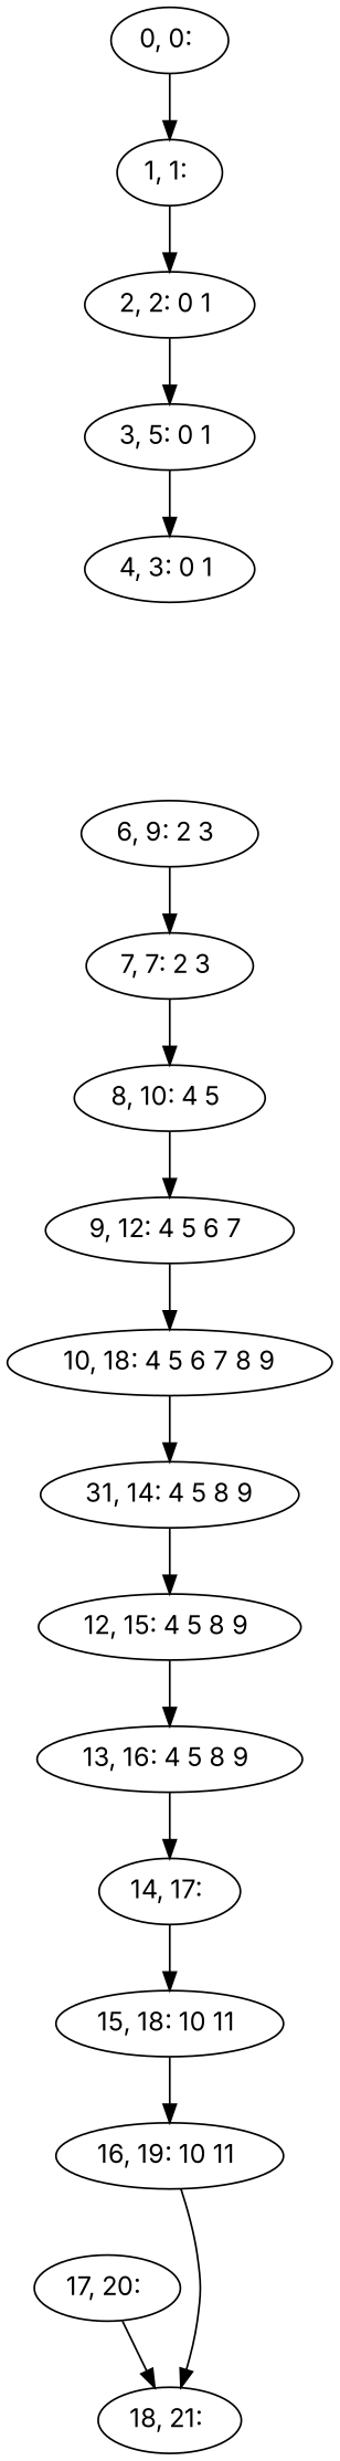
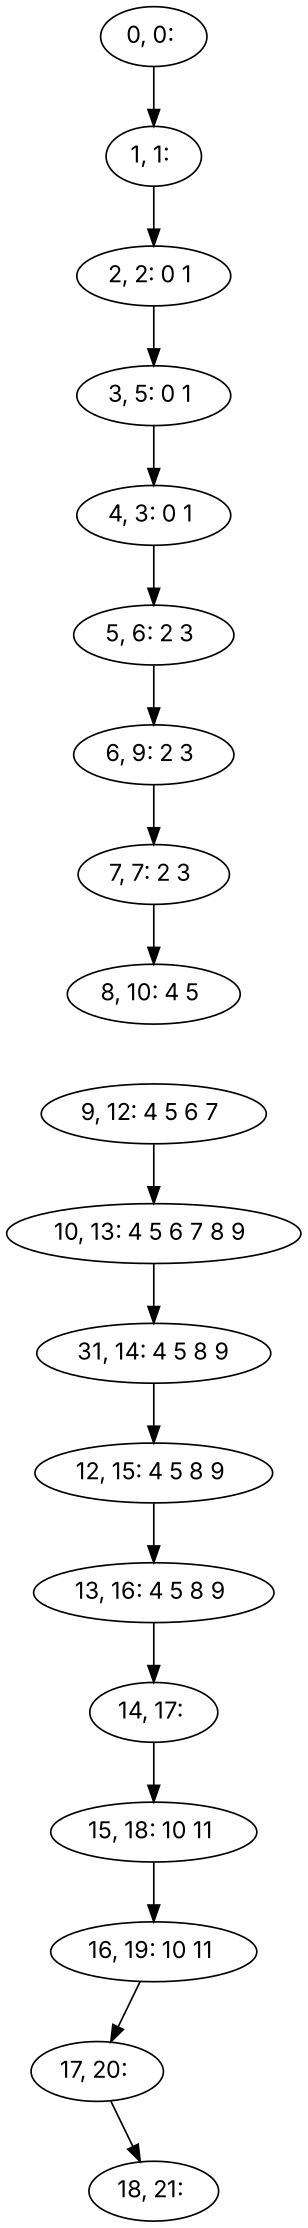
  digraph {
    fontname=Inter
    node [fontname=Inter]
    edge [fontname=Inter]
    n1 [label="0, 0: "]
    n2 [label="1, 1: "]
    n3 [label="2, 2: 0 1 "]
    n4 [label="3, 5: 0 1 "]
    n5 [label="4, 3: 0 1 "]
+   n6 [label="5, 6: 2 3 "]
    n7 [label="6, 9: 2 3 "]
    n8 [label="7, 7: 2 3 "]
    n9 [label="8, 10: 4 5 "]
    n10 [label="9, 12: 4 5 6 7 "]
-   n11 [label="10, 18: 4 5 6 7 8 9"]
+   n11 [label="10, 13: 4 5 6 7 8 9 "]
    n12 [label="31, 14: 4 5 8 9"]
    n13 [label="12, 15: 4 5 8 9 "]
    n14 [label="13, 16: 4 5 8 9 "]
    n15 [label="14, 17: "]
    n16 [label="15, 18: 10 11 "]
    n17 [label="16, 19: 10 11 "]
    n18 [label="17, 20: "]
    n19 [label="18, 21: "]
    n1 -> n2
    n2 -> n3
    n3 -> n4
    n4 -> n5
+   n5 -> n6
+   n6 -> n7
    n7 -> n8
    n8 -> n9
-   n9 -> n10
    n10 -> n11
    n11 -> n12
    n12 -> n13
    n13 -> n14
    n14 -> n15
    n15 -> n16
    n16 -> n17
-   n17 -> n19
+   n17 -> n18
    n18 -> n19
  }
